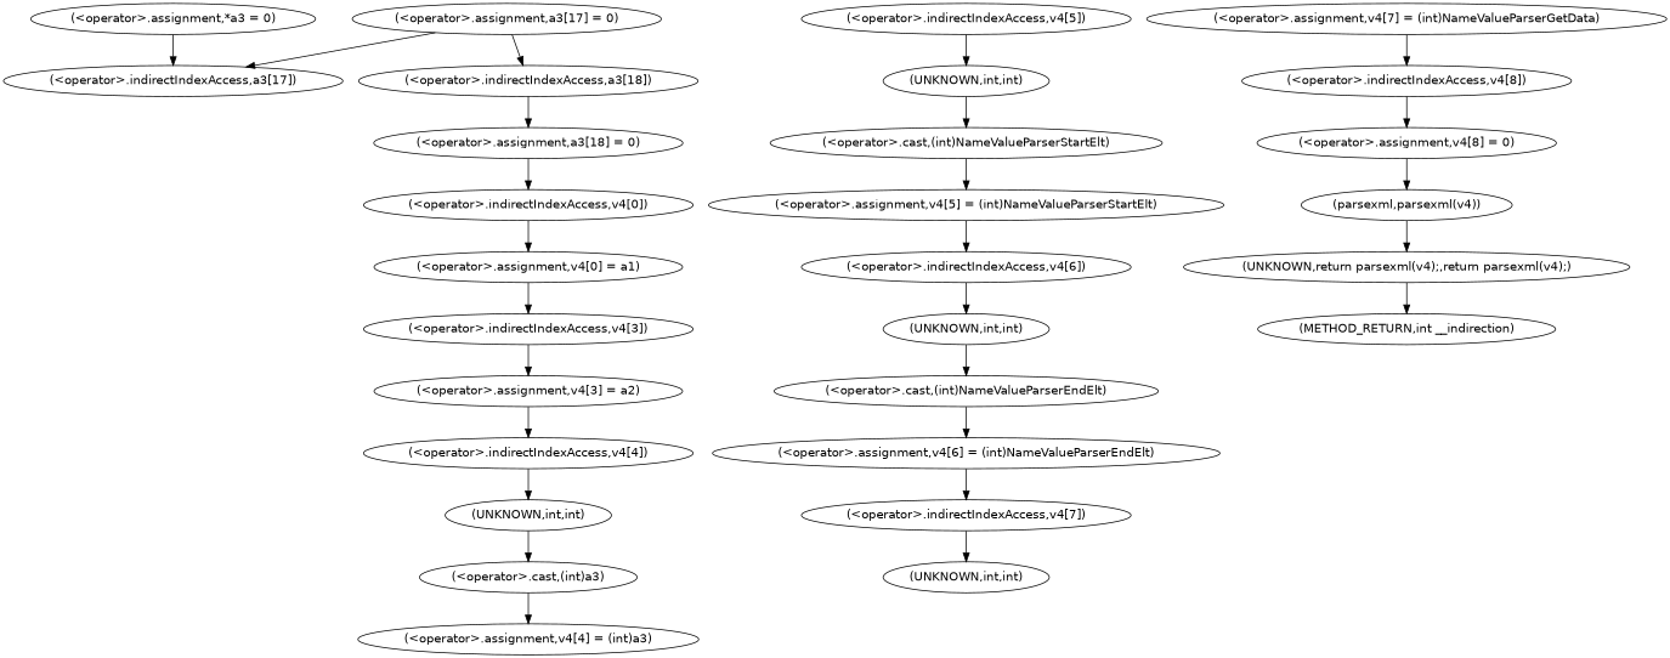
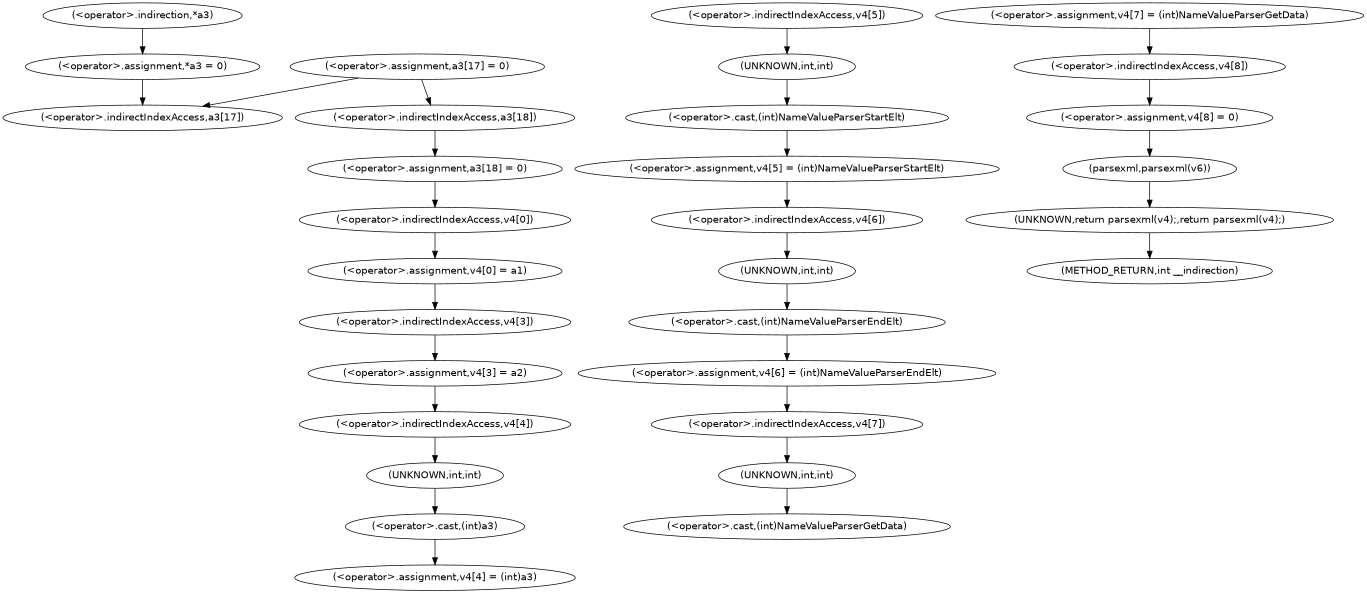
  digraph {
    fontname="DejaVu Sans"
    node [fontname="DejaVu Sans"]
    edge [fontname="DejaVu Sans"]
    n1 [label="(<operator>.assignment,*a3 = 0)"]
    n2 [label="(<operator>.indirectIndexAccess,a3[17])"]
+   n3 [label="(<operator>.indirection,*a3)"]
    n4 [label="(<operator>.assignment,a3[17] = 0)"]
    n5 [label="(<operator>.indirectIndexAccess,a3[18])"]
    n6 [label="(<operator>.assignment,a3[18] = 0)"]
    n7 [label="(<operator>.indirectIndexAccess,v4[0])"]
    n8 [label="(<operator>.assignment,v4[0] = a1)"]
    n9 [label="(<operator>.indirectIndexAccess,v4[3])"]
    n10 [label="(<operator>.assignment,v4[3] = a2)"]
    n11 [label="(<operator>.indirectIndexAccess,v4[4])"]
    n12 [label="(UNKNOWN,int,int)"]
    n13 [label="(<operator>.assignment,v4[4] = (int)a3)"]
    n14 [label="(<operator>.indirectIndexAccess,v4[5])"]
    n15 [label="(UNKNOWN,int,int)"]
    n16 [label="(<operator>.cast,(int)a3)"]
    n17 [label="(<operator>.assignment,v4[5] = (int)NameValueParserStartElt)"]
    n18 [label="(<operator>.indirectIndexAccess,v4[6])"]
    n19 [label="(UNKNOWN,int,int)"]
    n20 [label="(<operator>.cast,(int)NameValueParserStartElt)"]
    n21 [label="(<operator>.assignment,v4[6] = (int)NameValueParserEndElt)"]
    n22 [label="(<operator>.indirectIndexAccess,v4[7])"]
    n23 [label="(UNKNOWN,int,int)"]
    n24 [label="(<operator>.cast,(int)NameValueParserEndElt)"]
    n25 [label="(<operator>.assignment,v4[7] = (int)NameValueParserGetData)"]
    n26 [label="(<operator>.indirectIndexAccess,v4[8])"]
    n27 [label="(<operator>.assignment,v4[8] = 0)"]
-   n29 [label="(parsexml,parsexml(v4))"]
+   n28 [label="(<operator>.cast,(int)NameValueParserGetData)"]
+   n29 [label="(parsexml,parsexml(v6))"]
    n30 [label="(UNKNOWN,return parsexml(v4);,return parsexml(v4);)"]
    n31 [label="(METHOD_RETURN,int __indirection)"]
    n1 -> n2
+   n3 -> n1
    n4 -> n2
    n4 -> n5
    n5 -> n6
    n6 -> n7
    n7 -> n8
    n8 -> n9
    n9 -> n10
    n10 -> n11
    n11 -> n12
    n12 -> n16
    n14 -> n15
    n15 -> n20
    n16 -> n13
    n17 -> n18
    n18 -> n19
    n19 -> n24
    n20 -> n17
    n21 -> n22
    n22 -> n23
+   n23 -> n28
    n24 -> n21
    n25 -> n26
    n26 -> n27
    n27 -> n29
    n29 -> n30
    n30 -> n31
  }
